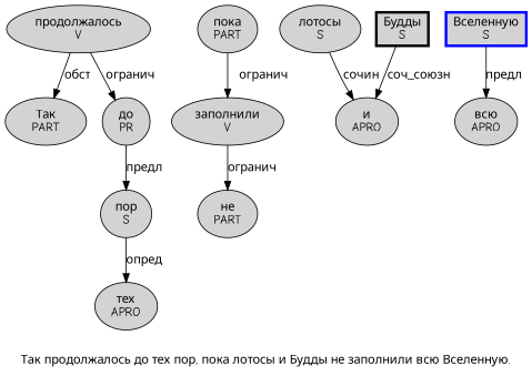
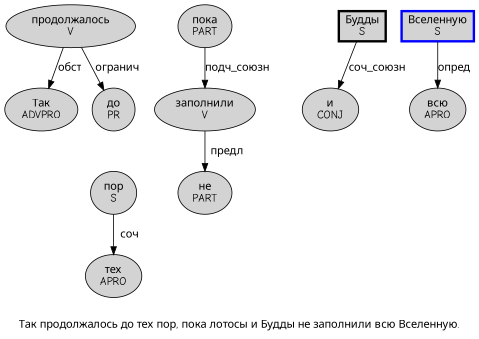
  digraph {
    fontname="Comic Neue"
    label="Так продолжалось до тех пор, пока лотосы и Будды не заполнили всю Вселенную."
    node [fillcolor=lightgray fontname="Comic Neue" penwidth=1 shape=ellipse style=filled]
    edge [fontname="Comic Neue"]
-   n1 [label="Так\nPART"]
+   n1 [label="Так\nADVPRO"]
    n2 [label="продолжалось\nV"]
    n3 [label="до\nPR"]
    n4 [label="пор\nS"]
    n5 [label="тех\nAPRO"]
    n6 [label="пока\nPART"]
    n7 [label="заполнили\nV"]
    n8 [label="не\nPART"]
-   n9 [label="лотосы\nS"]
-   n10 [label="и\nAPRO"]
+   n10 [label="и\nCONJ"]
    n11 [color=black label="Будды\nS" penwidth=3 shape=box]
    n12 [color=blue label="Вселенную\nS" penwidth=3 shape=box]
    n13 [label="всю\nAPRO"]
    n2 -> n1 [label="обст"]
    n2 -> n3 [label="огранич"]
-   n3 -> n4 [label="предл"]
-   n4 -> n5 [label="опред"]
-   n6 -> n7 [label="огранич"]
-   n7 -> n8 [label="огранич"]
-   n9 -> n10 [label="сочин"]
+   n4 -> n5 [label="соч"]
+   n6 -> n7 [label="подч_союзн"]
+   n7 -> n8 [label="предл"]
    n11 -> n10 [label="соч_союзн"]
-   n12 -> n13 [label="предл"]
+   n12 -> n13 [label="опред"]
  }
